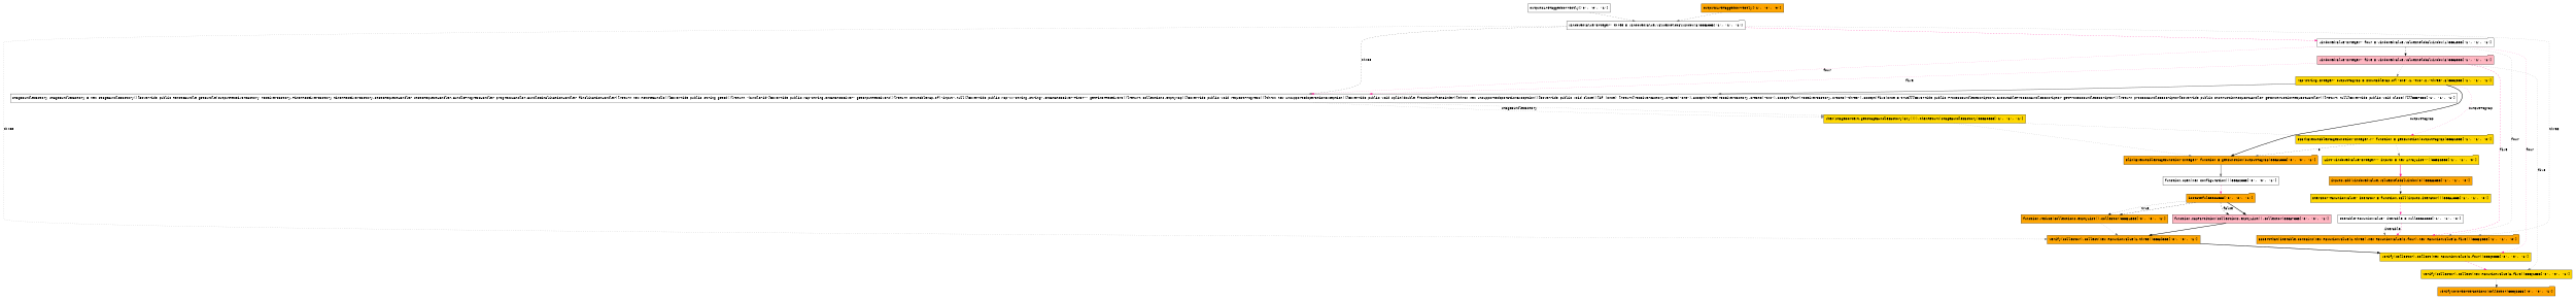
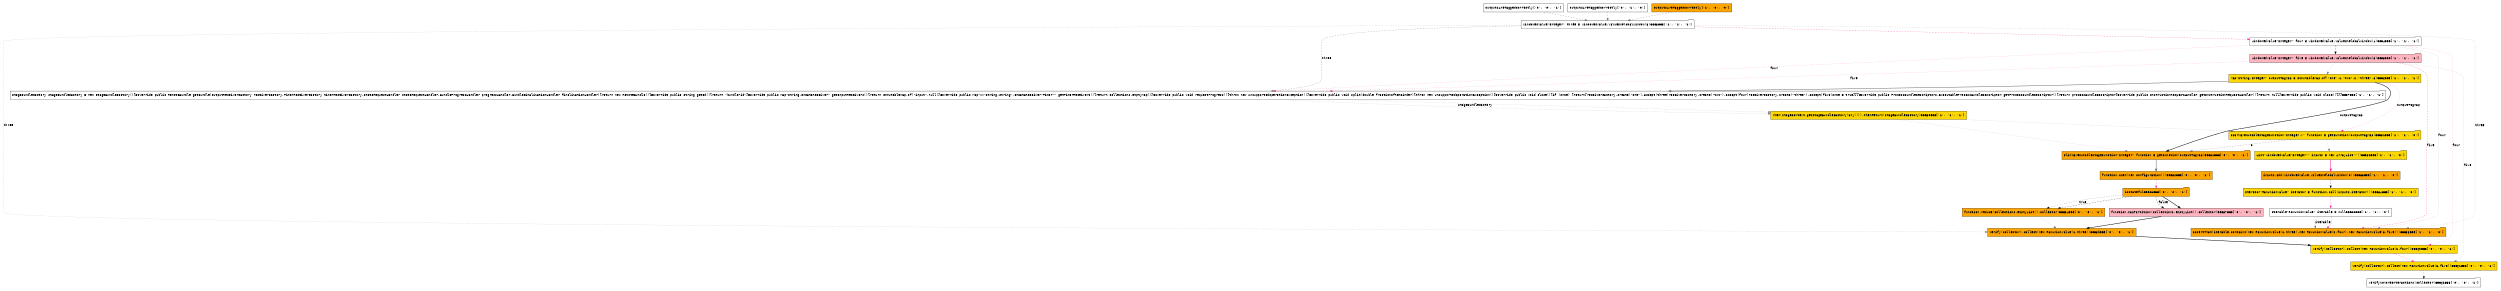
  digraph {
    fontname="DejaVu Sans Mono"
    node [fillcolor=orange fontname="DejaVu Sans Mono" shape=box style=filled]
    edge [color=gray40 fontname="DejaVu Sans Mono" style=dotted]
    n1 [label="function.reduce(Collections.emptyList(),collector)@@@54@@@['0', '0', '1']"]
    n2 [label="verify(collector).collect(new RawUnionValue(1,three))@@@59@@@['0', '0', '1']"]
    n3 [fillcolor=gold label="verify(collector).collect(new RawUnionValue(2,four))@@@60@@@['0', '0', '1']"]
    n4 [fillcolor=gold label="Iterator<RawUnionValue> iterator = function.call(inputs.iterator())@@@54@@@['1', '1', '0']"]
    n5 [fillcolor=white label="Iterable<RawUnionValue> iterable = null@@@55@@@['1', '1', '0']"]
    n6 [label="assertThat(iterable,contains(new RawUnionValue(1,three),new RawUnionValue(2,four),new RawUnionValue(3,five)))@@@56@@@['1', '1', '0']" shape=folder]
    n7 [fillcolor=gold label="Map<String,Integer> outputTagMap = ImmutableMap.of(\"one\",1,\"two\",2,\"three\",3)@@@6@@@['1', '1', '1']"]
    n8 [fillcolor=gold label="SparkExecutableStageFunction<Integer,?> function = getFunction(outputTagMap)@@@51@@@['1', '1', '0']" shape=folder]
    n9 [label="FlinkExecutableStageFunction<Integer> function = getFunction(outputTagMap)@@@51@@@['0', '0', '1']" shape=folder]
    n10 [fillcolor=white label="StageBundleFactory stageBundleFactory = new StageBundleFactory(){@Override public RemoteBundle getBundle(OutputReceiverFactory receiverFactory,TimerReceiverFactory timerReceiverFactory,StateRequestHandler stateRequestHandler,BundleProgressHandler progressHandler,BundleFinalizationHandler finalizationHandler){return new RemoteBundle(){@Override public String getId(){return \"bundle-id\"}@Override public Map<String,FnDataReceiver> getInputReceivers(){return ImmutableMap.of(\"input\",null)}@Override public Map<KV<String,String>,FnDataReceiver<Timer>> getTimerReceivers(){return Collections.emptyMap()}@Override public void requestProgress(){throw new UnsupportedOperationException()}@Override public void split(double fractionOfRemainder){throw new UnsupportedOperationException()}@Override public void close(){if (once) {return}receiverFactory.create(\"one\").accept(three)receiverFactory.create(\"two\").accept(four)receiverFactory.create(\"three\").accept(five)once = true}}}@Override public ProcessBundleDescriptors.ExecutableProcessBundleDescriptor getProcessBundleDescriptor(){return processBundleDescriptor}@Override public InstructionRequestHandler getInstructionRequestHandler(){return null}@Override public void close(){}}@@@7@@@['1', '1', '1']" shape=folder]
    n11 [fillcolor=gold label="List<WindowedValue<Integer>> inputs = new ArrayList<>()@@@52@@@['1', '1', '0']" shape=folder]
-   n12 [fillcolor=white label="function.open(new Configuration())@@@52@@@['0', '0', '1']"]
+   n12 [label="function.open(new Configuration())@@@52@@@['0', '0', '1']"]
    n13 [fillcolor=gold label="when(stageContext.getStageBundleFactory(any())).thenReturn(stageBundleFactory)@@@50@@@['1', '1', '1']"]
    n14 [fillcolor=lightpink label="function.mapPartition(Collections.emptyList(),collector)@@@57@@@['0', '0', '1']"]
    n15 [fillcolor=white label="WindowedValue<Integer> three = WindowedValue.valueInGlobalWindow(3)@@@3@@@['1', '1', '1']" shape=folder]
    n16 [fillcolor=white label="WindowedValue<Integer> four = WindowedValue.valueInGlobalWindow(4)@@@4@@@['1', '1', '1']" shape=folder]
    n17 [fillcolor=lightpink label="WindowedValue<Integer> five = WindowedValue.valueInGlobalWindow(5)@@@5@@@['1', '1', '1']" shape=folder]
    n18 [label="inputs.add(WindowedValue.valueInGlobalWindow(0))@@@53@@@['1', '1', '0']"]
    n19 [fillcolor=white label="outputsAreTaggedCorrectly['0', '0', '1']"]
+   n20 [fillcolor=white label="outputsAreTaggedCorrectly['0', '1', '0']"]
    n21 [label="outputsAreTaggedCorrectly['1', '0', '0']"]
    n22 [fillcolor=gold label="verify(collector).collect(new RawUnionValue(3,five))@@@61@@@['0', '0', '1']"]
-   n23 [label="verifyNoMoreInteractions(collector)@@@62@@@['0', '0', '1']" shape=folder]
+   n23 [fillcolor=white label="verifyNoMoreInteractions(collector)@@@62@@@['0', '0', '1']" shape=folder]
    n24 [label="isStateful@@@53@@@['0', '0', '1']" shape=folder]
    n1 -> n2
    n2 -> n3 [color=black style=bold]
    n3 -> n22 [color=deeppink style=dashed]
    n4 -> n5 [color=deeppink style=dashed]
    n5 -> n6 [label=iterable]
    n5 -> n6 [color=deeppink style=dashed]
    n7 -> n8 [color=deeppink label=outputTagMap]
    n7 -> n9 [color=black label=outputTagMap style=bold]
    n7 -> n10 [style=bold]
    n8 -> n9 [label=0 style=dashed]
    n8 -> n11
    n9 -> n12 [style=bold]
    n10 -> n13
    n10 -> n13 [label=stageBundleFactory]
    n11 -> n18 [color=deeppink style=bold]
    n12 -> n24 [color=deeppink style=dashed]
    n13 -> n8
    n13 -> n9
    n14 -> n2 [color=black style=bold]
    n15 -> n2 [label=three]
    n15 -> n6 [label=three]
    n15 -> n10 [label=three style=dashed]
    n15 -> n16 [color=deeppink style=dashed]
    n16 -> n3 [color=deeppink label=four]
    n16 -> n6 [label=four]
    n16 -> n10 [color=deeppink label=four]
    n16 -> n17 [color=black style=dashed]
    n17 -> n6 [color=deeppink label=five style=dashed]
    n17 -> n7
    n17 -> n10 [color=deeppink label=five]
    n17 -> n22 [label=five]
    n18 -> n4 [color=black style=dashed]
    n19 -> n15 [style=dashed]
+   n20 -> n15 [style=dashed]
    n21 -> n15 [style=dashed]
    n22 -> n23 [color=black]
    n24 -> n1 [color=black style=dashed]
    n24 -> n1 [color=black label=true]
    n24 -> n14 [color=black style=bold]
    n24 -> n14 [color=black label=false style=dashed]
  }
